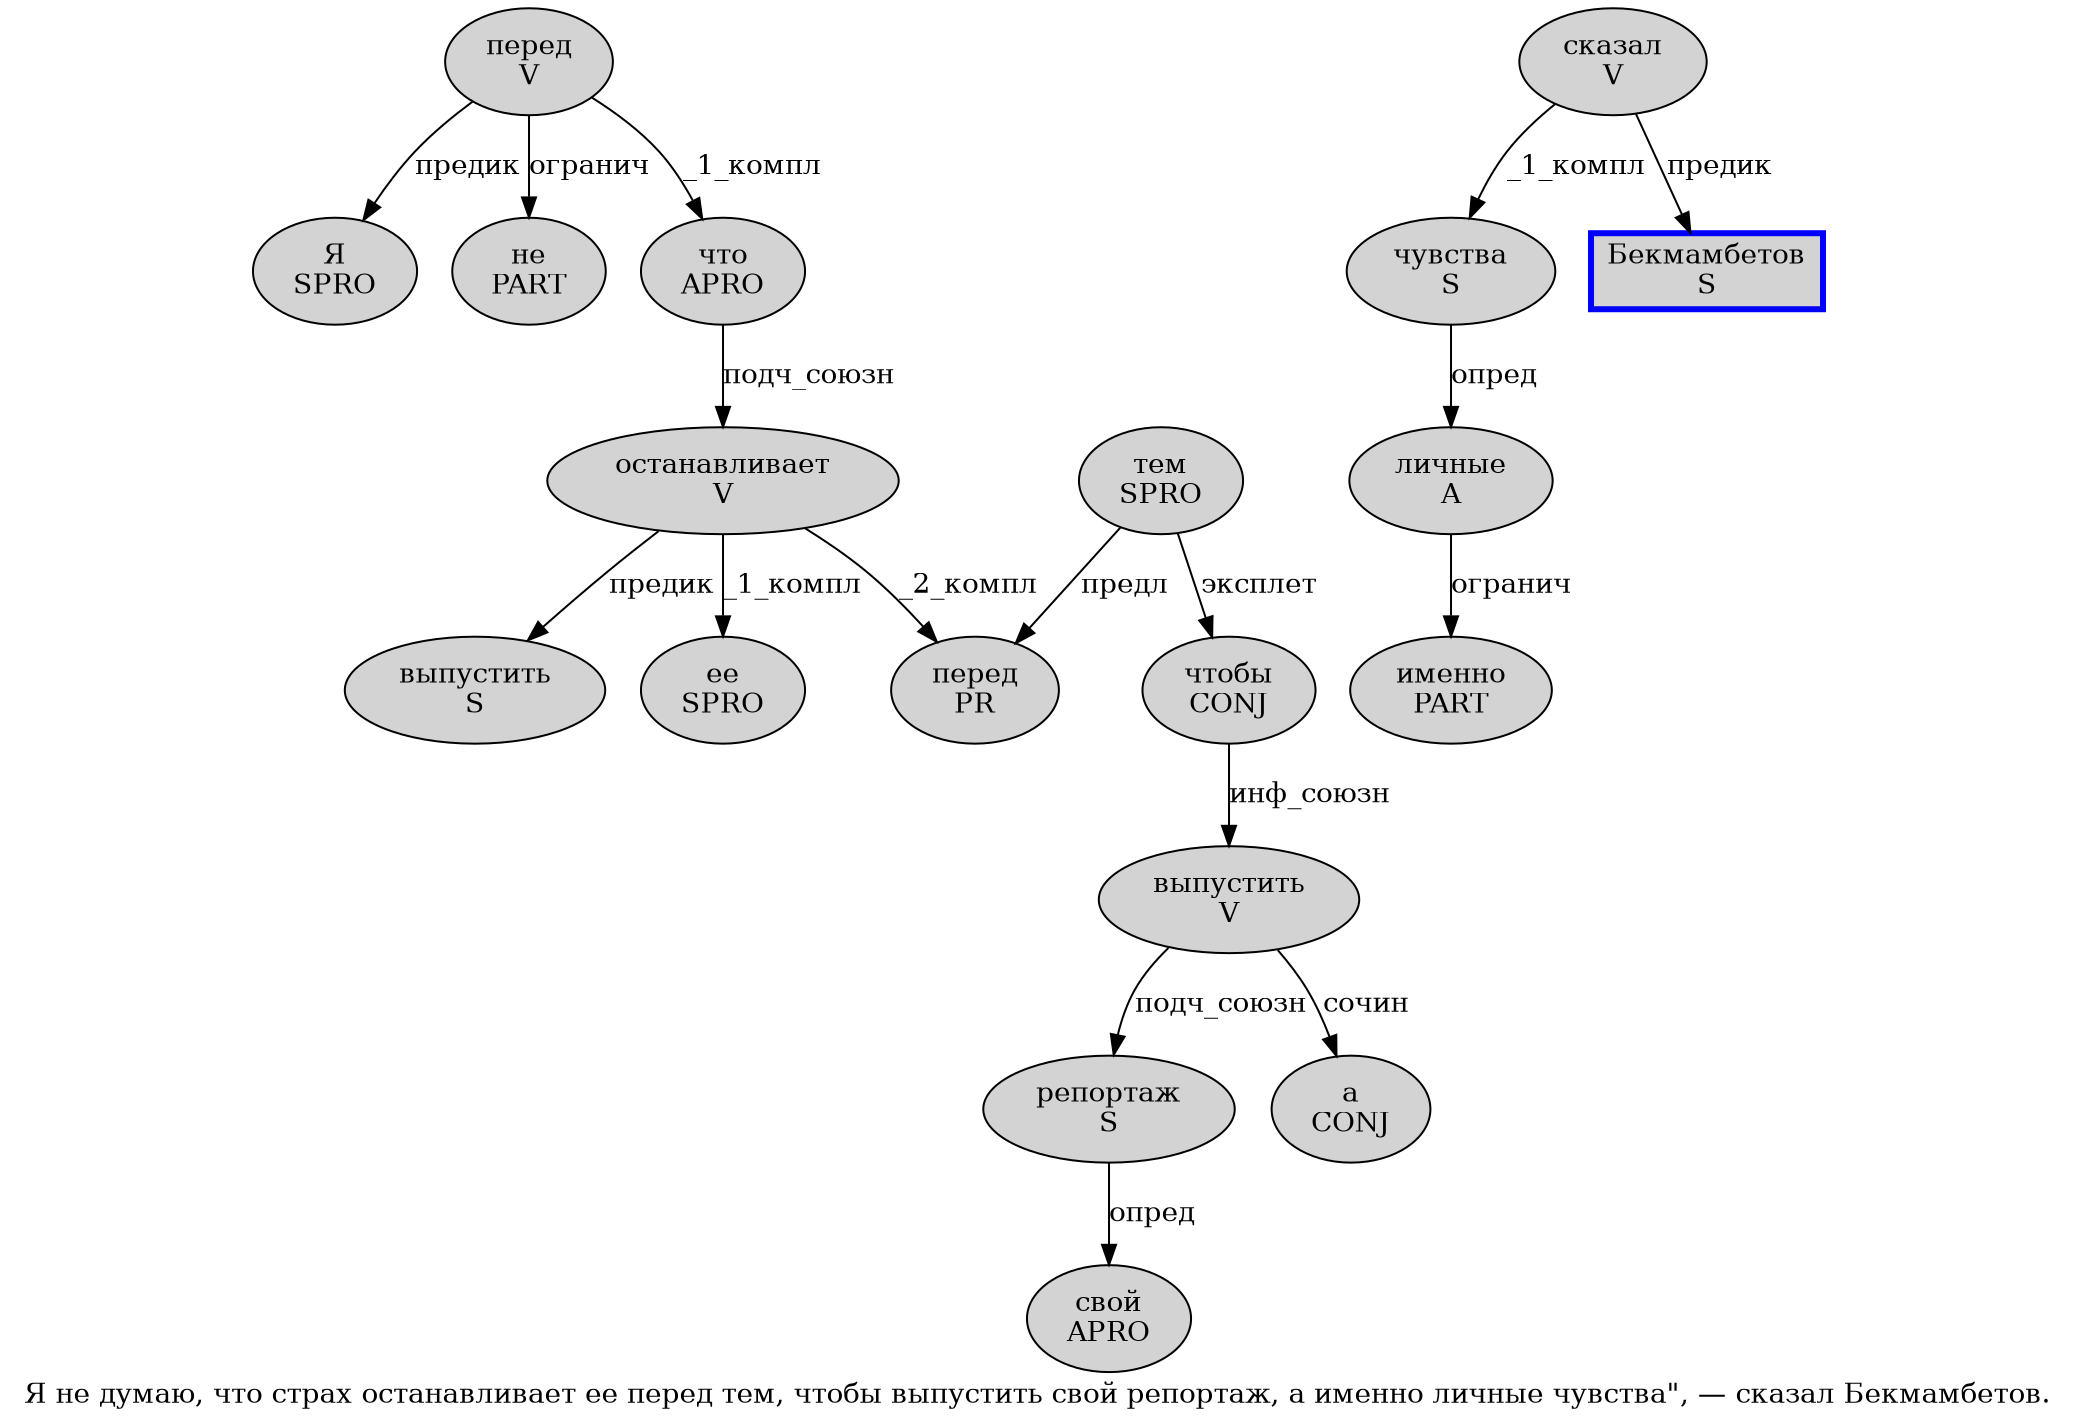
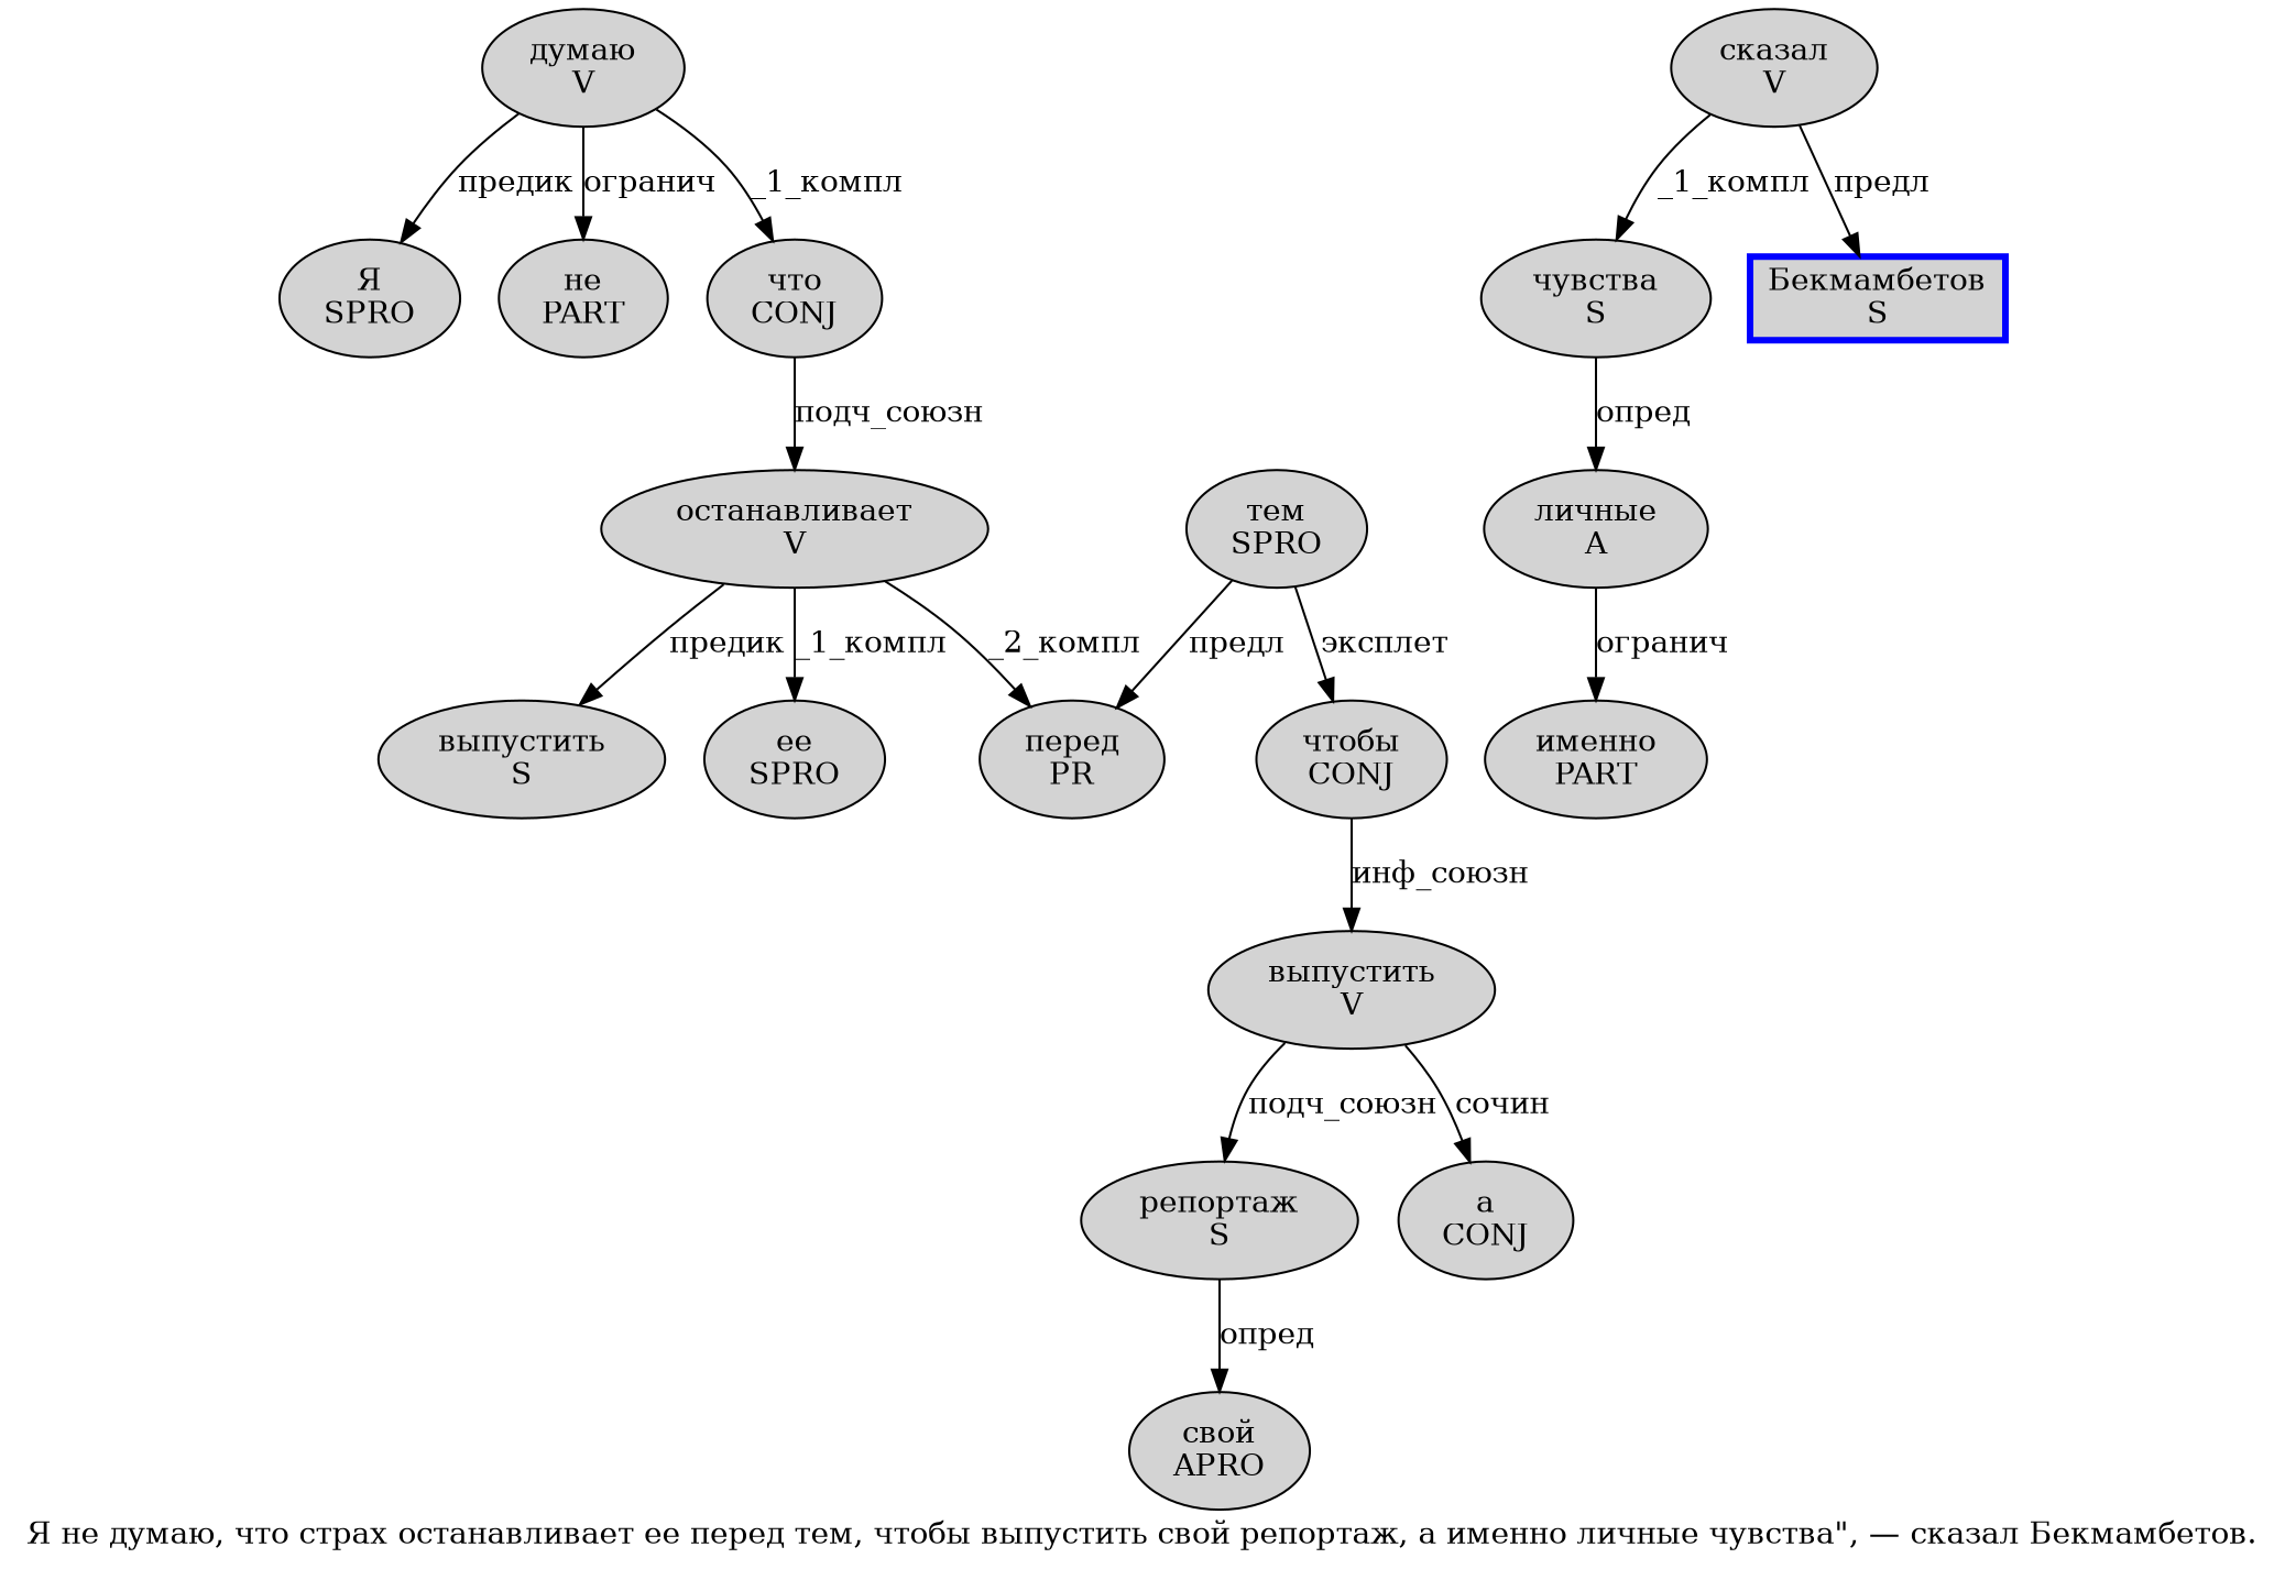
  digraph {
    label="Я не думаю, что страх останавливает ее перед тем, чтобы выпустить свой репортаж, а именно личные чувства\", — сказал Бекмамбетов."
    node [fillcolor=lightgray penwidth=1 shape=ellipse style=filled]
    n1 [label="Я\nSPRO"]
    n2 [label="не\nPART"]
-   n3 [label="перед\nV"]
-   n4 [label="что\nAPRO"]
+   n3 [label="думаю\nV"]
+   n4 [label="что\nCONJ"]
    n5 [label="останавливает\nV"]
    n6 [label="выпустить\nS"]
    n7 [label="ее\nSPRO"]
    n8 [label="перед\nPR"]
    n9 [label="тем\nSPRO"]
    n10 [label="чтобы\nCONJ"]
    n11 [label="выпустить\nV"]
    n12 [label="репортаж\nS"]
    n13 [label="а\nCONJ"]
    n14 [label="свой\nAPRO"]
    n15 [label="сказал\nV"]
    n16 [label="чувства\nS"]
    n17 [color=blue label="Бекмамбетов\nS" penwidth=3 shape=box]
    n18 [label="именно\nPART"]
    n19 [label="личные\nA"]
    n3 -> n1 [label="предик"]
    n3 -> n2 [label="огранич"]
    n3 -> n4 [label="_1_компл"]
    n4 -> n5 [label="подч_союзн"]
    n5 -> n6 [label="предик"]
    n5 -> n7 [label="_1_компл"]
    n5 -> n8 [label="_2_компл"]
    n9 -> n8 [label="предл"]
    n9 -> n10 [label="эксплет"]
    n10 -> n11 [label="инф_союзн"]
    n11 -> n12 [label="подч_союзн"]
    n11 -> n13 [label="сочин"]
    n12 -> n14 [label="опред"]
    n15 -> n16 [label="_1_компл"]
-   n15 -> n17 [label="предик"]
+   n15 -> n17 [label="предл"]
    n16 -> n19 [label="опред"]
    n19 -> n18 [label="огранич"]
  }
